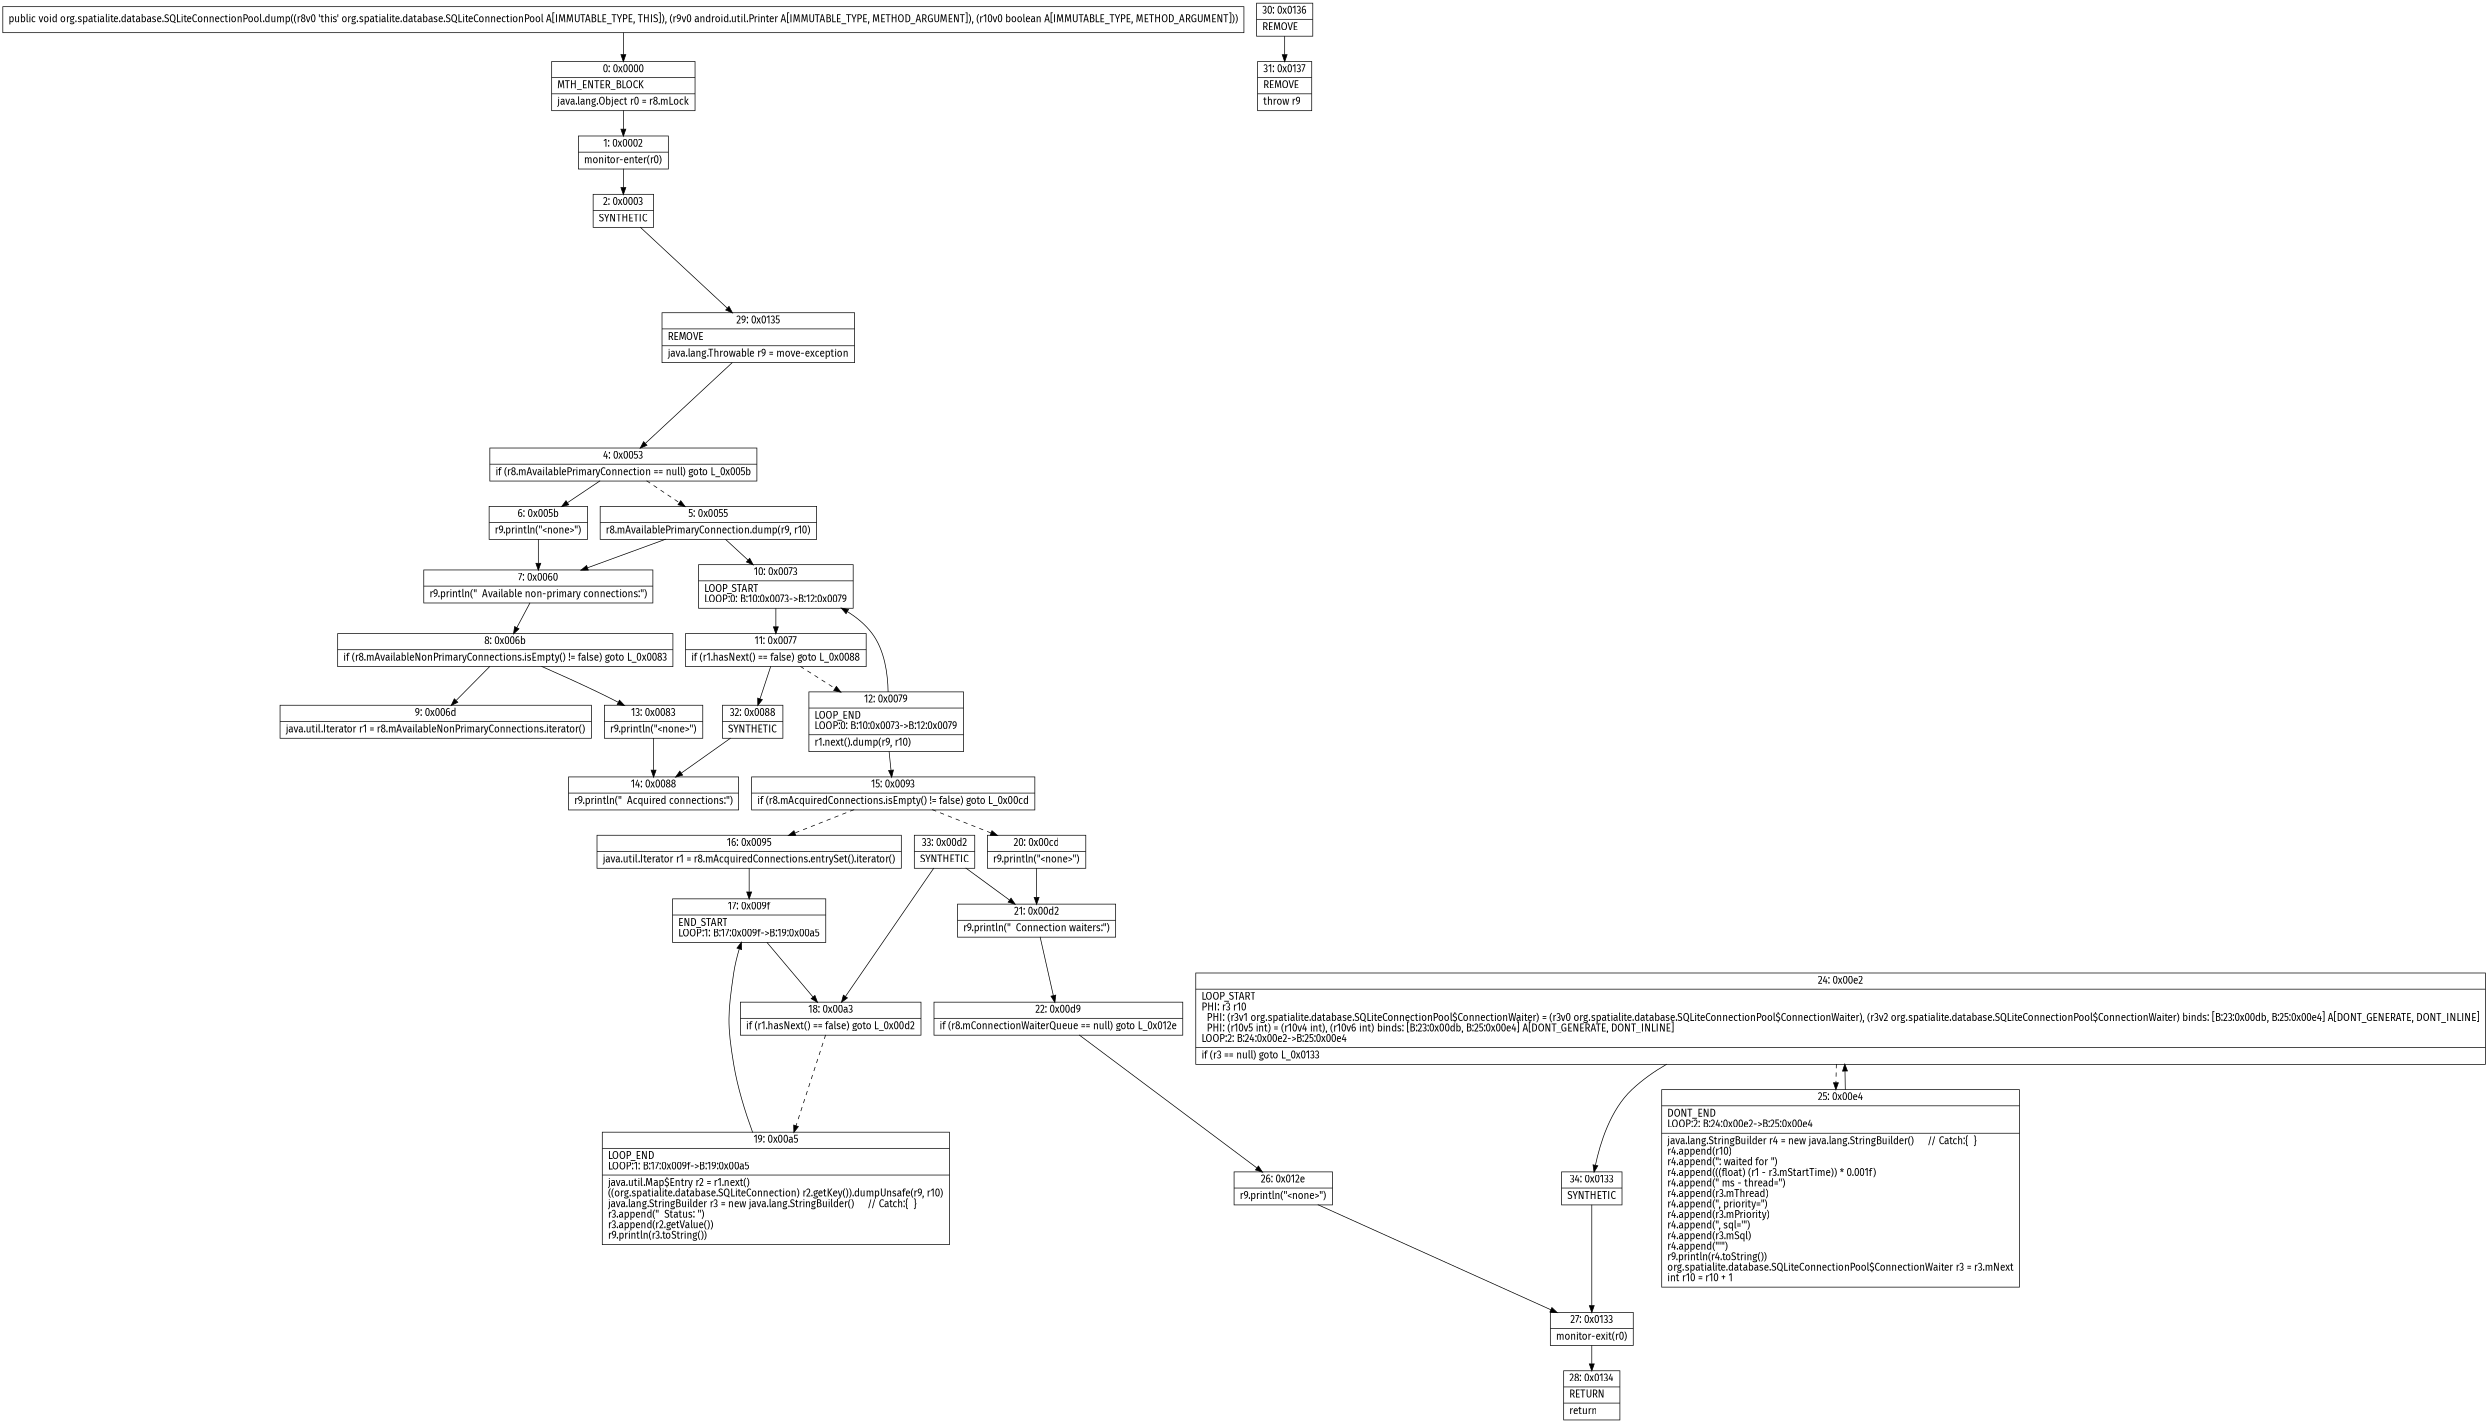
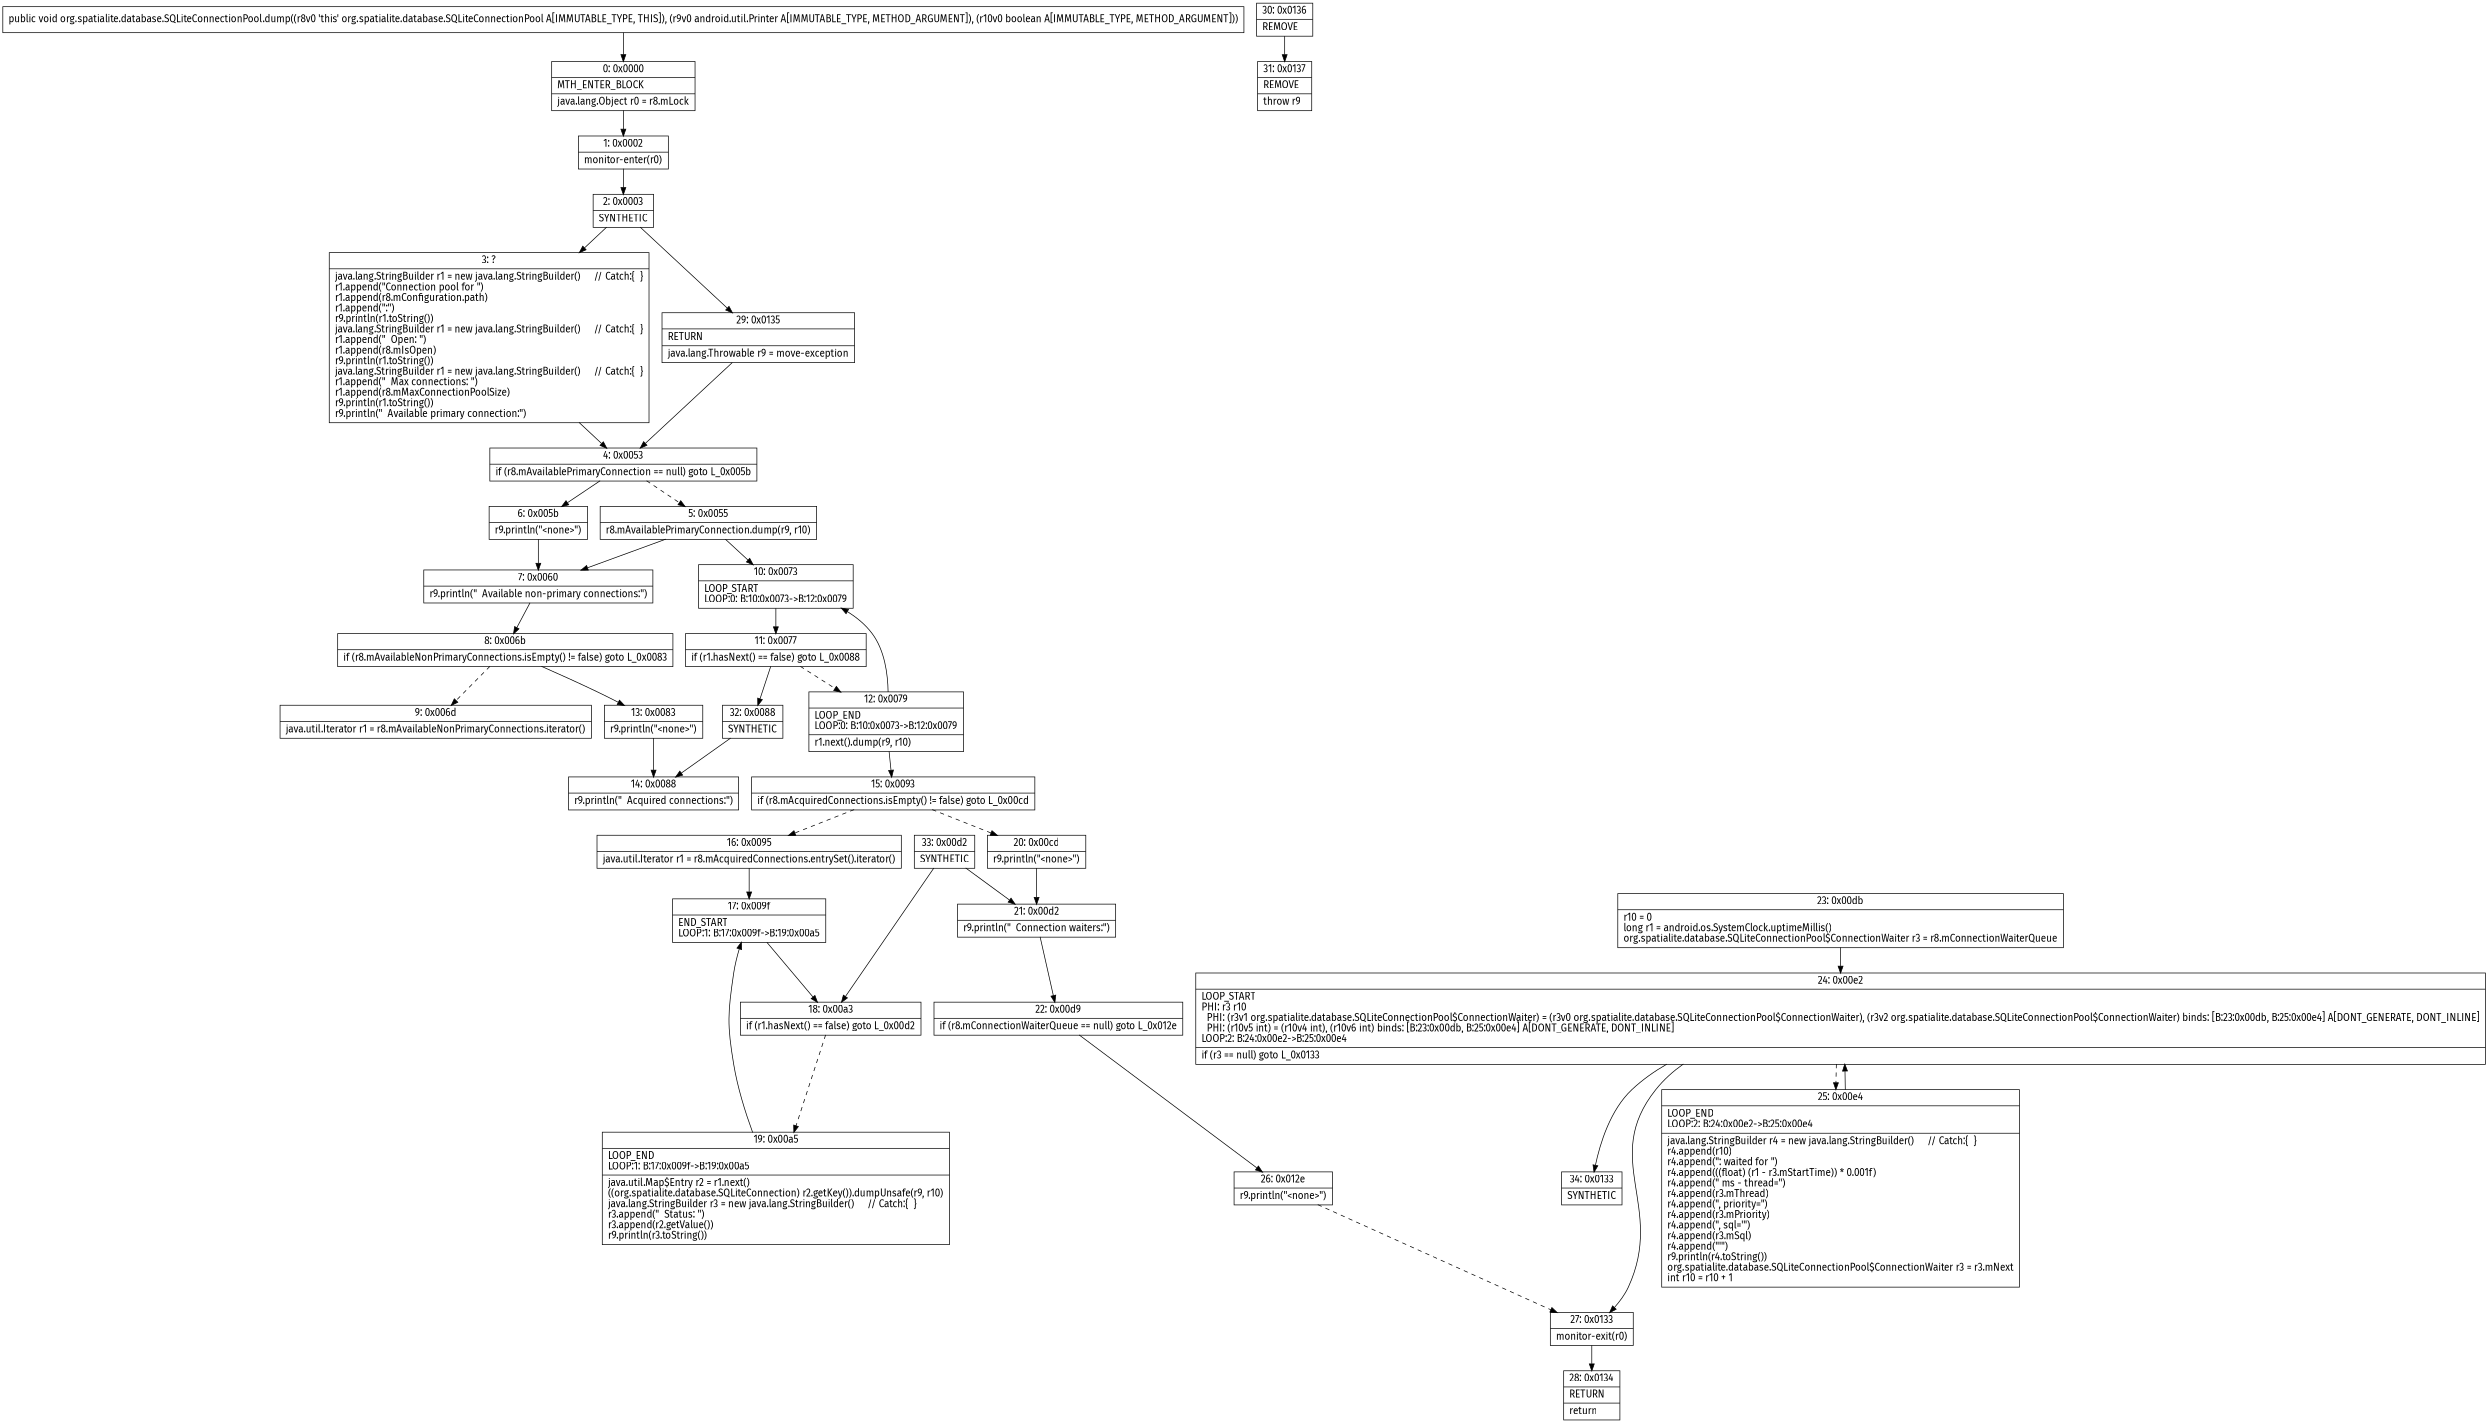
  digraph {
    fontname="Fira Sans"
    node [fontname="Fira Sans" shape=record]
    edge [fontname="Fira Sans"]
    n1 [label="{0\:\ 0x0000|MTH_ENTER_BLOCK\l|java.lang.Object r0 = r8.mLock\l}"]
    n2 [label="{1\:\ 0x0002|monitor\-enter(r0)\l}"]
    n3 [label="{2\:\ 0x0003|SYNTHETIC\l}"]
-   n5 [label="{29\:\ 0x0135|REMOVE\l|java.lang.Throwable r9 = move\-exception\l}"]
+   n4 [label="{3\:\ ?|java.lang.StringBuilder r1 = new java.lang.StringBuilder()     \/\/ Catch:\{  \}\lr1.append(\"Connection pool for \")\lr1.append(r8.mConfiguration.path)\lr1.append(\":\")\lr9.println(r1.toString())\ljava.lang.StringBuilder r1 = new java.lang.StringBuilder()     \/\/ Catch:\{  \}\lr1.append(\"  Open: \")\lr1.append(r8.mIsOpen)\lr9.println(r1.toString())\ljava.lang.StringBuilder r1 = new java.lang.StringBuilder()     \/\/ Catch:\{  \}\lr1.append(\"  Max connections: \")\lr1.append(r8.mMaxConnectionPoolSize)\lr9.println(r1.toString())\lr9.println(\"  Available primary connection:\")\l}"]
+   n5 [label="{29\:\ 0x0135|RETURN\l|java.lang.Throwable r9 = move\-exception\l}"]
    n6 [label="{4\:\ 0x0053|if (r8.mAvailablePrimaryConnection == null) goto L_0x005b\l}"]
    n7 [label="{5\:\ 0x0055|r8.mAvailablePrimaryConnection.dump(r9, r10)\l}"]
    n8 [label="{6\:\ 0x005b|r9.println(\"\<none\>\")\l}"]
    n9 [label="{7\:\ 0x0060|r9.println(\"  Available non\-primary connections:\")\l}"]
    n10 [label="{10\:\ 0x0073|LOOP_START\lLOOP:0: B:10:0x0073\-\>B:12:0x0079\l}"]
    n11 [label="{8\:\ 0x006b|if (r8.mAvailableNonPrimaryConnections.isEmpty() != false) goto L_0x0083\l}"]
    n12 [label="{9\:\ 0x006d|java.util.Iterator r1 = r8.mAvailableNonPrimaryConnections.iterator()\l}"]
    n13 [label="{13\:\ 0x0083|r9.println(\"\<none\>\")\l}"]
    n14 [label="{14\:\ 0x0088|r9.println(\"  Acquired connections:\")\l}"]
    n15 [label="{11\:\ 0x0077|if (r1.hasNext() == false) goto L_0x0088\l}"]
    n16 [label="{12\:\ 0x0079|LOOP_END\lLOOP:0: B:10:0x0073\-\>B:12:0x0079\l|r1.next().dump(r9, r10)\l}"]
    n17 [label="{32\:\ 0x0088|SYNTHETIC\l}"]
    n18 [label="{15\:\ 0x0093|if (r8.mAcquiredConnections.isEmpty() != false) goto L_0x00cd\l}"]
    n19 [label="{16\:\ 0x0095|java.util.Iterator r1 = r8.mAcquiredConnections.entrySet().iterator()\l}"]
    n20 [label="{20\:\ 0x00cd|r9.println(\"\<none\>\")\l}"]
    n21 [label="{17\:\ 0x009f|END_START\lLOOP:1: B:17:0x009f\-\>B:19:0x00a5\l}"]
    n22 [label="{21\:\ 0x00d2|r9.println(\"  Connection waiters:\")\l}"]
    n23 [label="{18\:\ 0x00a3|if (r1.hasNext() == false) goto L_0x00d2\l}"]
    n24 [label="{19\:\ 0x00a5|LOOP_END\lLOOP:1: B:17:0x009f\-\>B:19:0x00a5\l|java.util.Map$Entry r2 = r1.next()\l((org.spatialite.database.SQLiteConnection) r2.getKey()).dumpUnsafe(r9, r10)\ljava.lang.StringBuilder r3 = new java.lang.StringBuilder()     \/\/ Catch:\{  \}\lr3.append(\"  Status: \")\lr3.append(r2.getValue())\lr9.println(r3.toString())\l}"]
    n25 [label="{33\:\ 0x00d2|SYNTHETIC\l}"]
    n26 [label="{22\:\ 0x00d9|if (r8.mConnectionWaiterQueue == null) goto L_0x012e\l}"]
    n27 [label="{26\:\ 0x012e|r9.println(\"\<none\>\")\l}"]
+   n28 [label="{23\:\ 0x00db|r10 = 0\llong r1 = android.os.SystemClock.uptimeMillis()\lorg.spatialite.database.SQLiteConnectionPool$ConnectionWaiter r3 = r8.mConnectionWaiterQueue\l}"]
    n29 [label="{24\:\ 0x00e2|LOOP_START\lPHI: r3 r10 \l  PHI: (r3v1 org.spatialite.database.SQLiteConnectionPool$ConnectionWaiter) = (r3v0 org.spatialite.database.SQLiteConnectionPool$ConnectionWaiter), (r3v2 org.spatialite.database.SQLiteConnectionPool$ConnectionWaiter) binds: [B:23:0x00db, B:25:0x00e4] A[DONT_GENERATE, DONT_INLINE]\l  PHI: (r10v5 int) = (r10v4 int), (r10v6 int) binds: [B:23:0x00db, B:25:0x00e4] A[DONT_GENERATE, DONT_INLINE]\lLOOP:2: B:24:0x00e2\-\>B:25:0x00e4\l|if (r3 == null) goto L_0x0133\l}"]
    n30 [label="{27\:\ 0x0133|monitor\-exit(r0)\l}"]
-   n31 [label="{25\:\ 0x00e4|DONT_END\lLOOP:2: B:24:0x00e2\-\>B:25:0x00e4\l|java.lang.StringBuilder r4 = new java.lang.StringBuilder()     \/\/ Catch:\{  \}\lr4.append(r10)\lr4.append(\": waited for \")\lr4.append(((float) (r1 \- r3.mStartTime)) * 0.001f)\lr4.append(\" ms \- thread=\")\lr4.append(r3.mThread)\lr4.append(\", priority=\")\lr4.append(r3.mPriority)\lr4.append(\", sql='\")\lr4.append(r3.mSql)\lr4.append(\"'\")\lr9.println(r4.toString())\lorg.spatialite.database.SQLiteConnectionPool$ConnectionWaiter r3 = r3.mNext\lint r10 = r10 + 1\l}"]
+   n31 [label="{25\:\ 0x00e4|LOOP_END\lLOOP:2: B:24:0x00e2\-\>B:25:0x00e4\l|java.lang.StringBuilder r4 = new java.lang.StringBuilder()     \/\/ Catch:\{  \}\lr4.append(r10)\lr4.append(\": waited for \")\lr4.append(((float) (r1 \- r3.mStartTime)) * 0.001f)\lr4.append(\" ms \- thread=\")\lr4.append(r3.mThread)\lr4.append(\", priority=\")\lr4.append(r3.mPriority)\lr4.append(\", sql='\")\lr4.append(r3.mSql)\lr4.append(\"'\")\lr9.println(r4.toString())\lorg.spatialite.database.SQLiteConnectionPool$ConnectionWaiter r3 = r3.mNext\lint r10 = r10 + 1\l}"]
    n32 [label="{34\:\ 0x0133|SYNTHETIC\l}"]
    n33 [label="{28\:\ 0x0134|RETURN\l|return\l}"]
    n34 [label="{30\:\ 0x0136|REMOVE\l}"]
    n35 [label="{31\:\ 0x0137|REMOVE\l|throw r9\l}"]
    n36 [label="{public void org.spatialite.database.SQLiteConnectionPool.dump((r8v0 'this' org.spatialite.database.SQLiteConnectionPool A[IMMUTABLE_TYPE, THIS]), (r9v0 android.util.Printer A[IMMUTABLE_TYPE, METHOD_ARGUMENT]), (r10v0 boolean A[IMMUTABLE_TYPE, METHOD_ARGUMENT])) }"]
    n1 -> n2
    n2 -> n3
+   n3 -> n4
    n3 -> n5
+   n4 -> n6
    n5 -> n6
    n6 -> n7 [style=dashed]
    n6 -> n8
    n7 -> n9
    n7 -> n10
    n8 -> n9
    n9 -> n11
    n10 -> n15
-   n11 -> n12 [style=solid]
+   n11 -> n12 [style=dashed]
    n11 -> n13
    n13 -> n14
    n15 -> n16 [style=dashed]
    n15 -> n17
    n16 -> n10
    n16 -> n18
    n17 -> n14
    n18 -> n19 [style=dashed]
    n18 -> n20 [style=dashed]
    n19 -> n21
    n20 -> n22
    n21 -> n23
    n22 -> n26
    n23 -> n24 [style=dashed]
    n24 -> n21
    n25 -> n22
    n25 -> n23
    n26 -> n27
-   n27 -> n30
+   n27 -> n30 [style=dashed]
+   n28 -> n29
    n29 -> n31 [style=dashed]
    n29 -> n32
    n30 -> n33
    n31 -> n29
-   n32 -> n30
+   n29 -> n30
    n34 -> n35
    n36 -> n1
  }
